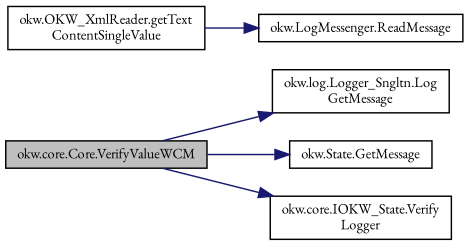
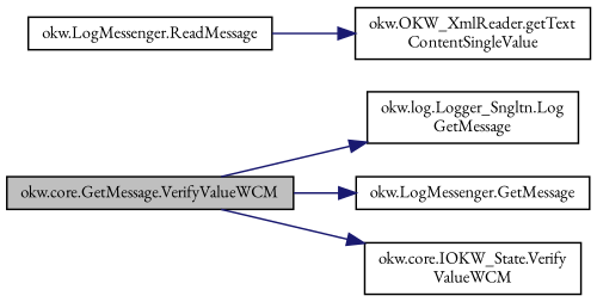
  digraph {
    fontname="EB Garamond"
    rankdir=LR
    node [color=black fillcolor=white fontname="EB Garamond" fontsize=10 shape=record style=filled]
    edge [color=midnightblue fontname="EB Garamond" fontsize=10 labelfontname=Helvetica labelfontsize=10 style=solid]
-   n1 [fillcolor=grey75 fontcolor=black height=0.2 label="okw.core.Core.VerifyValueWCM" width=0.4]
+   n1 [fillcolor=grey75 fontcolor=black height=0.2 label="okw.core.GetMessage.VerifyValueWCM" width=0.4]
    n2 [height=0.2 label="okw.log.Logger_Sngltn.Log\lGetMessage" width=0.4]
-   n3 [height=0.2 label="okw.State.GetMessage" width=0.4]
-   n4 [height=0.2 label="okw.core.IOKW_State.Verify\lLogger" width=0.4]
+   n3 [height=0.2 label="okw.LogMessenger.GetMessage" width=0.4]
+   n4 [height=0.2 label="okw.core.IOKW_State.Verify\lValueWCM" width=0.4]
    n5 [height=0.2 label="okw.LogMessenger.ReadMessage" width=0.4]
    n6 [height=0.2 label="okw.OKW_XmlReader.getText\lContentSingleValue" width=0.4]
    n1 -> n2
    n1 -> n3
    n1 -> n4
-   n6 -> n5
+   n5 -> n6
  }
